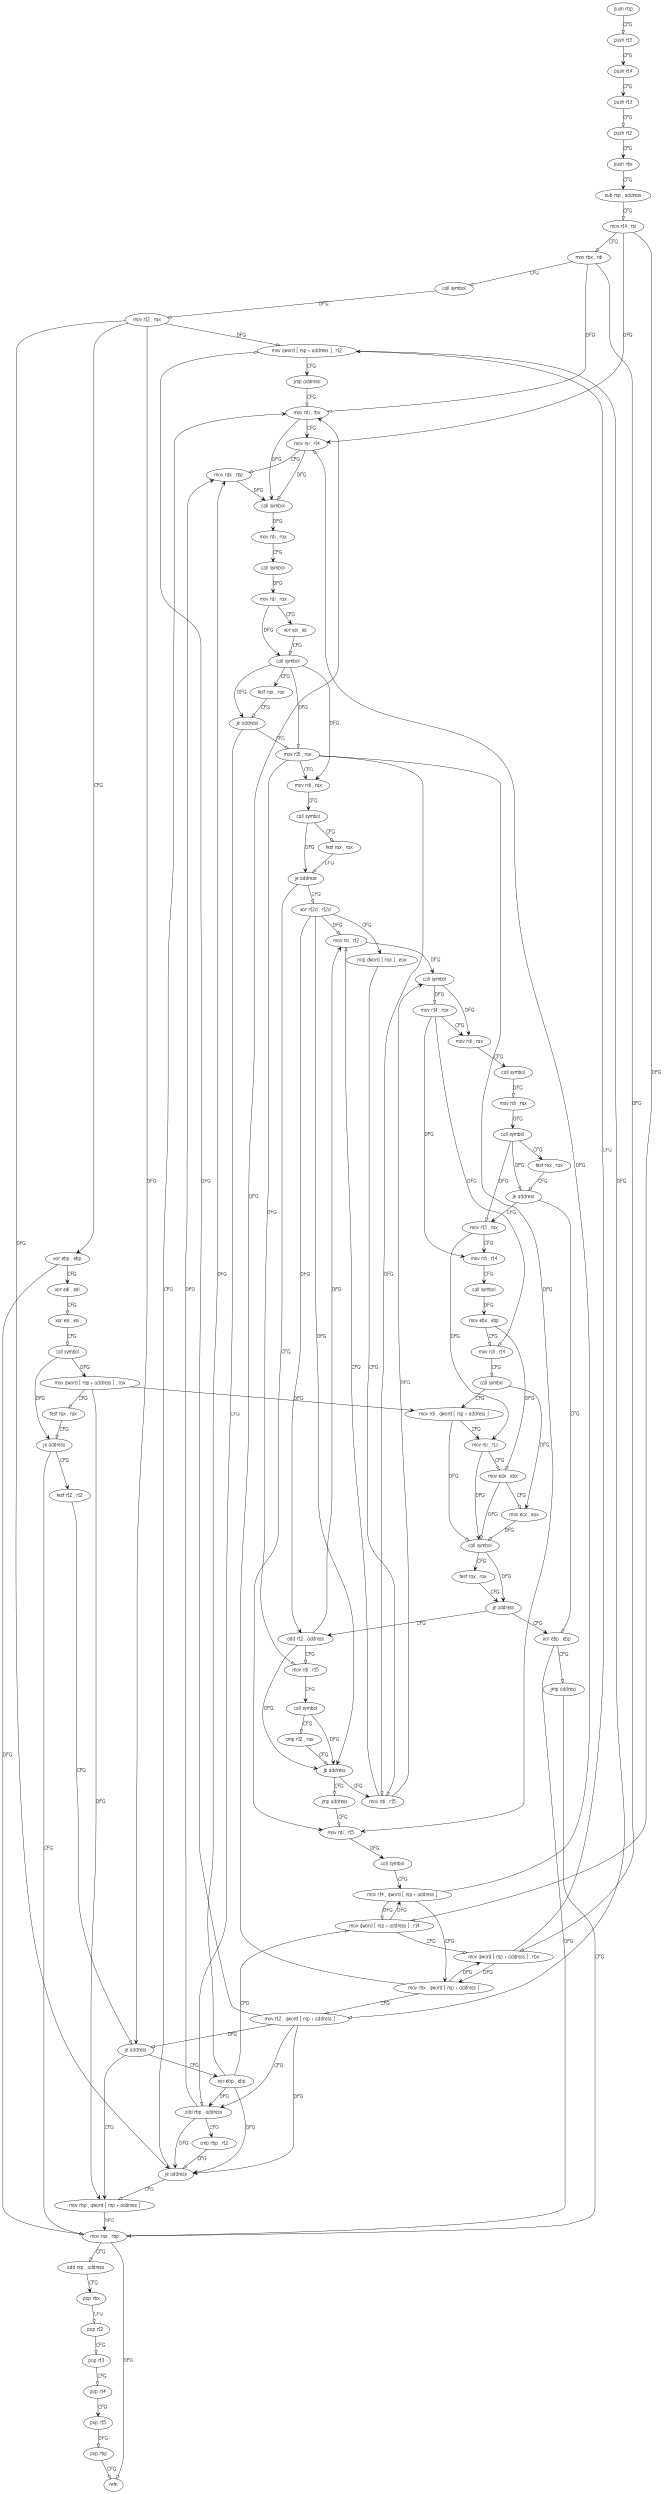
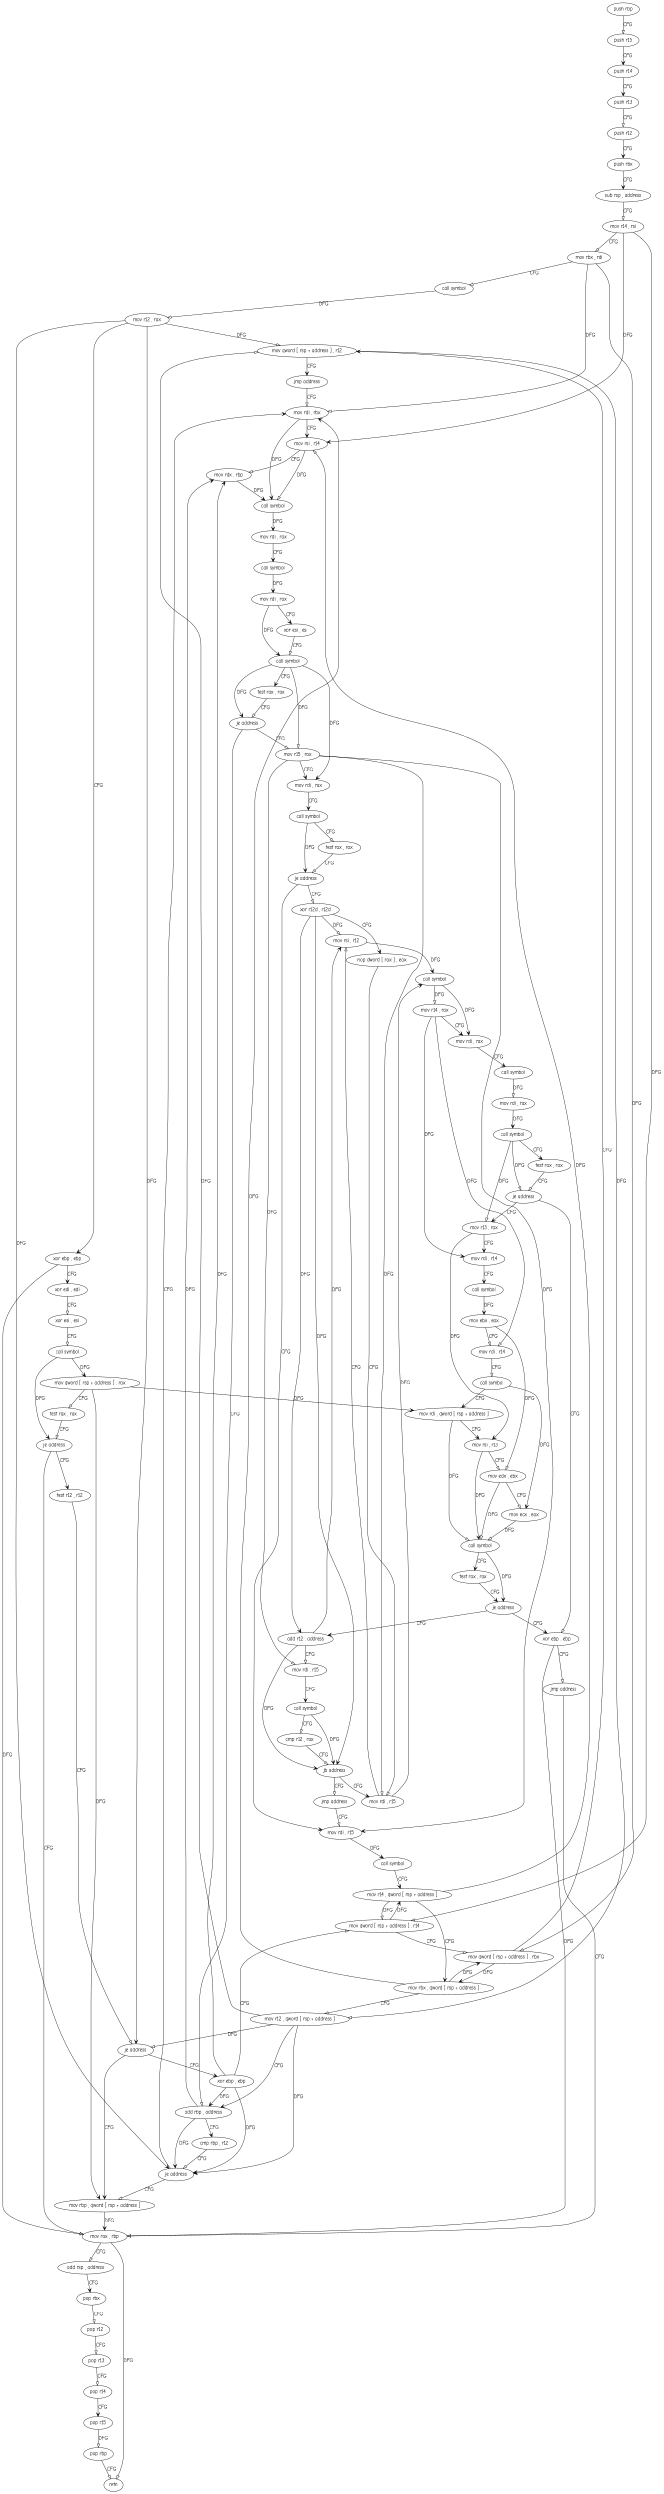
  digraph {
    fontname="Comic Neue"
    node [fontname="Comic Neue"]
    edge [arrowhead=vee fontname="Comic Neue"]
    n1 [label="push rbp"]
    n2 [label="push r15"]
    n3 [label="push r14"]
    n4 [label="push r13"]
    n5 [label="push r12"]
    n6 [label="push rbx"]
    n7 [label="sub rsp , address"]
    n8 [label="mov r14 , rsi"]
    n9 [label="mov rbx , rdi"]
    n10 [label="mov qword [ rsp + address ] , r14"]
    n11 [label="mov rsi , r14"]
    n12 [label="call symbol"]
    n13 [label="mov qword [ rsp + address ] , rbx"]
    n14 [label="mov rdi , rbx"]
    n15 [label="mov r14 , qword [ rsp + address ]"]
    n16 [label="mov rdx , rbp"]
    n17 [label="call symbol"]
    n18 [label="mov r12 , rax"]
    n19 [label="mov qword [ rsp + address ] , r12"]
    n20 [label="mov rbx , qword [ rsp + address ]"]
    n21 [label="xor ebp , ebp"]
    n22 [label="je address"]
    n23 [label="je address"]
    n24 [label="xor edi , edi"]
    n25 [label="mov rax , rbp"]
    n26 [label="mov rbp , qword [ rsp + address ]"]
    n27 [label="xor ebp , ebp"]
    n28 [label="jmp address"]
    n29 [label="mov r12 , qword [ rsp + address ]"]
    n30 [label="xor esi , esi"]
    n31 [label="add rsp , address"]
    n32 [label=retn]
    n33 [label="call symbol"]
    n34 [label="mov qword [ rsp + address ] , rax"]
    n35 [label="je address"]
    n36 [label="test rax , rax"]
    n37 [label="mov rdi , qword [ rsp + address ]"]
    n38 [label="test r12 , r12"]
    n39 [label="mov rsi , r13"]
    n40 [label="call symbol"]
    n41 [label="pop rbx"]
    n42 [label="pop r12"]
    n43 [label="pop r13"]
    n44 [label="pop r14"]
    n45 [label="pop r15"]
    n46 [label="pop rbp"]
    n47 [label="add rbp , address"]
    n48 [label="cmp rbp , r12"]
    n49 [label="mov rdi , rax"]
    n50 [label="call symbol"]
    n51 [label="mov rdi , rax"]
    n52 [label="xor esi , esi"]
    n53 [label="call symbol"]
    n54 [label="test rax , rax"]
    n55 [label="je address"]
    n56 [label="mov r15 , rax"]
    n57 [label="mov rdi , rax"]
    n58 [label="mov rdi , r15"]
    n59 [label="mov rdi , r15"]
    n60 [label="mov rdi , r15"]
    n61 [label="call symbol"]
    n62 [label="call symbol"]
    n63 [label="mov rsi , r12"]
    n64 [label="call symbol"]
    n65 [label="call symbol"]
    n66 [label="test rax , rax"]
    n67 [label="je address"]
    n68 [label="xor r12d , r12d"]
    n69 [label="nop dword [ rax ] , eax"]
    n70 [label="add r12 , address"]
    n71 [label="jb address"]
    n72 [label="jmp address"]
    n73 [label="mov r14 , rax"]
    n74 [label="mov rdi , rax"]
    n75 [label="xor ebp , ebp"]
    n76 [label="jmp address"]
    n77 [label="mov r13 , rax"]
    n78 [label="mov rdi , r14"]
    n79 [label="call symbol"]
    n80 [label="mov edx , ebx"]
-   n81 [label="mov ebx , ebp"]
+   n81 [label="mov ebx , eax"]
    n82 [label="mov rdi , r14"]
    n83 [label="call symbol"]
    n84 [label="mov ecx , eax"]
    n85 [label="test rax , rax"]
    n86 [label="je address"]
    n87 [label="cmp r12 , rax"]
    n88 [label="call symbol"]
    n89 [label="mov rdi , rax"]
    n90 [label="call symbol"]
    n91 [label="test rax , rax"]
    n92 [label="je address"]
    n1 -> n2 [arrowhead=onormal label=CFG]
    n2 -> n3 [label=CFG]
    n3 -> n4 [label=CFG]
    n4 -> n5 [arrowhead=onormal label=CFG]
    n5 -> n6 [label=CFG]
    n6 -> n7 [label=CFG]
    n7 -> n8 [arrowhead=onormal label=CFG]
    n8 -> n9 [arrowhead=onormal label=CFG]
    n8 -> n10 [arrowhead=onormal label=DFG]
    n8 -> n11 [label=DFG]
    n9 -> n12 [arrowhead=onormal label=CFG]
    n9 -> n13 [arrowhead=onormal label=DFG]
    n9 -> n14 [arrowhead=onormal label=DFG]
    n10 -> n13 [arrowhead=onormal label=CFG]
    n10 -> n15 [label=DFG]
    n11 -> n16 [arrowhead=onormal label=CFG]
    n11 -> n17 [arrowhead=onormal label=DFG]
    n12 -> n18 [arrowhead=onormal label=DFG]
    n13 -> n19 [label=CFG]
    n13 -> n20 [label=DFG]
    n14 -> n11 [label=CFG]
    n14 -> n17 [label=DFG]
    n15 -> n10 [arrowhead=onormal label=DFG]
    n15 -> n11 [arrowhead=onormal label=DFG]
    n15 -> n20 [label=CFG]
    n16 -> n17 [label=DFG]
    n17 -> n49 [label=DFG]
    n18 -> n19 [arrowhead=onormal label=DFG]
    n18 -> n21 [label=CFG]
    n18 -> n22 [label=DFG]
    n18 -> n23 [label=DFG]
    n19 -> n28 [label=CFG]
    n19 -> n29 [arrowhead=onormal label=DFG]
    n20 -> n13 [label=DFG]
    n20 -> n14 [label=DFG]
    n20 -> n29 [arrowhead=onormal label=CFG]
    n21 -> n24 [label=CFG]
    n21 -> n25 [arrowhead=onormal label=DFG]
    n22 -> n26 [label=CFG]
    n22 -> n27 [label=CFG]
    n23 -> n14 [label=CFG]
    n23 -> n26 [arrowhead=onormal label=CFG]
    n24 -> n30 [arrowhead=onormal label=CFG]
    n25 -> n31 [arrowhead=onormal label=CFG]
    n25 -> n32 [arrowhead=onormal label=DFG]
    n26 -> n25 [label=DFG]
    n27 -> n10 [arrowhead=onormal label=CFG]
    n27 -> n16 [label=DFG]
    n27 -> n23 [label=DFG]
    n27 -> n47 [label=DFG]
    n28 -> n14 [arrowhead=onormal label=CFG]
    n29 -> n19 [arrowhead=onormal label=DFG]
    n29 -> n22 [arrowhead=onormal label=DFG]
    n29 -> n23 [label=DFG]
    n29 -> n47 [label=CFG]
    n30 -> n33 [arrowhead=onormal label=CFG]
    n31 -> n41 [label=CFG]
    n33 -> n34 [label=DFG]
    n33 -> n35 [label=DFG]
    n34 -> n26 [label=DFG]
    n34 -> n36 [arrowhead=onormal label=CFG]
    n34 -> n37 [label=DFG]
    n35 -> n25 [arrowhead=onormal label=CFG]
    n35 -> n38 [label=CFG]
    n36 -> n35 [arrowhead=onormal label=CFG]
    n37 -> n39 [label=CFG]
    n37 -> n40 [arrowhead=onormal label=DFG]
    n38 -> n22 [arrowhead=onormal label=CFG]
    n39 -> n40 [label=DFG]
    n39 -> n80 [arrowhead=onormal label=CFG]
    n40 -> n85 [label=CFG]
    n40 -> n86 [label=DFG]
    n41 -> n42 [arrowhead=onormal label=CFG]
    n42 -> n43 [arrowhead=onormal label=CFG]
    n43 -> n44 [arrowhead=onormal label=CFG]
    n44 -> n45 [label=CFG]
    n45 -> n46 [arrowhead=onormal label=DFG]
    n46 -> n32 [arrowhead=onormal label=CFG]
    n47 -> n16 [label=DFG]
    n47 -> n23 [label=DFG]
    n47 -> n48 [label=CFG]
    n48 -> n23 [arrowhead=onormal label=CFG]
    n49 -> n50 [label=CFG]
    n50 -> n51 [label=DFG]
    n51 -> n52 [label=CFG]
    n51 -> n53 [label=DFG]
    n52 -> n53 [arrowhead=onormal label=CFG]
    n53 -> n54 [label=CFG]
    n53 -> n55 [label=DFG]
    n53 -> n56 [arrowhead=onormal label=DFG]
    n53 -> n57 [label=DFG]
    n54 -> n55 [arrowhead=onormal label=CFG]
    n55 -> n47 [arrowhead=onormal label=CFG]
    n55 -> n56 [arrowhead=onormal label=CFG]
    n56 -> n57 [label=CFG]
    n56 -> n58 [label=DFG]
    n56 -> n59 [arrowhead=onormal label=DFG]
    n56 -> n60 [arrowhead=onormal label=DFG]
    n57 -> n61 [label=CFG]
    n58 -> n62 [label=DFG]
    n59 -> n63 [arrowhead=onormal label=CFG]
    n59 -> n64 [label=DFG]
    n60 -> n65 [label=CFG]
    n61 -> n66 [arrowhead=onormal label=CFG]
    n61 -> n67 [label=DFG]
    n62 -> n15 [label=CFG]
    n63 -> n64 [label=DFG]
    n64 -> n73 [arrowhead=onormal label=DFG]
    n64 -> n74 [label=DFG]
    n65 -> n71 [label=DFG]
    n65 -> n87 [arrowhead=onormal label=CFG]
    n66 -> n67 [arrowhead=onormal label=CFG]
    n67 -> n58 [label=CFG]
    n67 -> n68 [arrowhead=onormal label=CFG]
    n68 -> n63 [arrowhead=onormal label=DFG]
    n68 -> n69 [label=CFG]
    n68 -> n70 [label=DFG]
    n68 -> n71 [label=DFG]
    n69 -> n59 [arrowhead=onormal label=CFG]
    n70 -> n60 [arrowhead=onormal label=CFG]
    n70 -> n63 [label=DFG]
    n70 -> n71 [label=DFG]
    n71 -> n59 [label=CFG]
    n71 -> n72 [arrowhead=onormal label=CFG]
    n72 -> n58 [arrowhead=onormal label=CFG]
    n73 -> n74 [label=CFG]
    n73 -> n78 [label=DFG]
    n73 -> n82 [arrowhead=onormal label=DFG]
    n74 -> n88 [label=CFG]
    n75 -> n25 [arrowhead=onormal label=DFG]
    n75 -> n76 [arrowhead=onormal label=CFG]
    n76 -> n25 [arrowhead=onormal label=CFG]
    n77 -> n39 [label=DFG]
    n77 -> n78 [label=CFG]
    n78 -> n79 [label=CFG]
    n79 -> n81 [label=DFG]
    n80 -> n40 [arrowhead=onormal label=DFG]
    n80 -> n84 [arrowhead=onormal label=CFG]
    n81 -> n80 [arrowhead=onormal label=DFG]
    n81 -> n82 [arrowhead=onormal label=CFG]
    n82 -> n83 [arrowhead=onormal label=CFG]
    n83 -> n37 [label=CFG]
    n83 -> n84 [label=DFG]
    n84 -> n40 [arrowhead=onormal label=DFG]
    n85 -> n86 [label=CFG]
    n86 -> n70 [label=CFG]
    n86 -> n75 [label=CFG]
    n87 -> n71 [arrowhead=onormal label=CFG]
    n88 -> n89 [arrowhead=onormal label=DFG]
    n89 -> n90 [label=DFG]
    n90 -> n77 [arrowhead=onormal label=DFG]
    n90 -> n91 [label=CFG]
    n90 -> n92 [arrowhead=onormal label=DFG]
    n91 -> n92 [arrowhead=onormal label=CFG]
    n92 -> n75 [arrowhead=onormal label=CFG]
    n92 -> n77 [label=CFG]
  }
